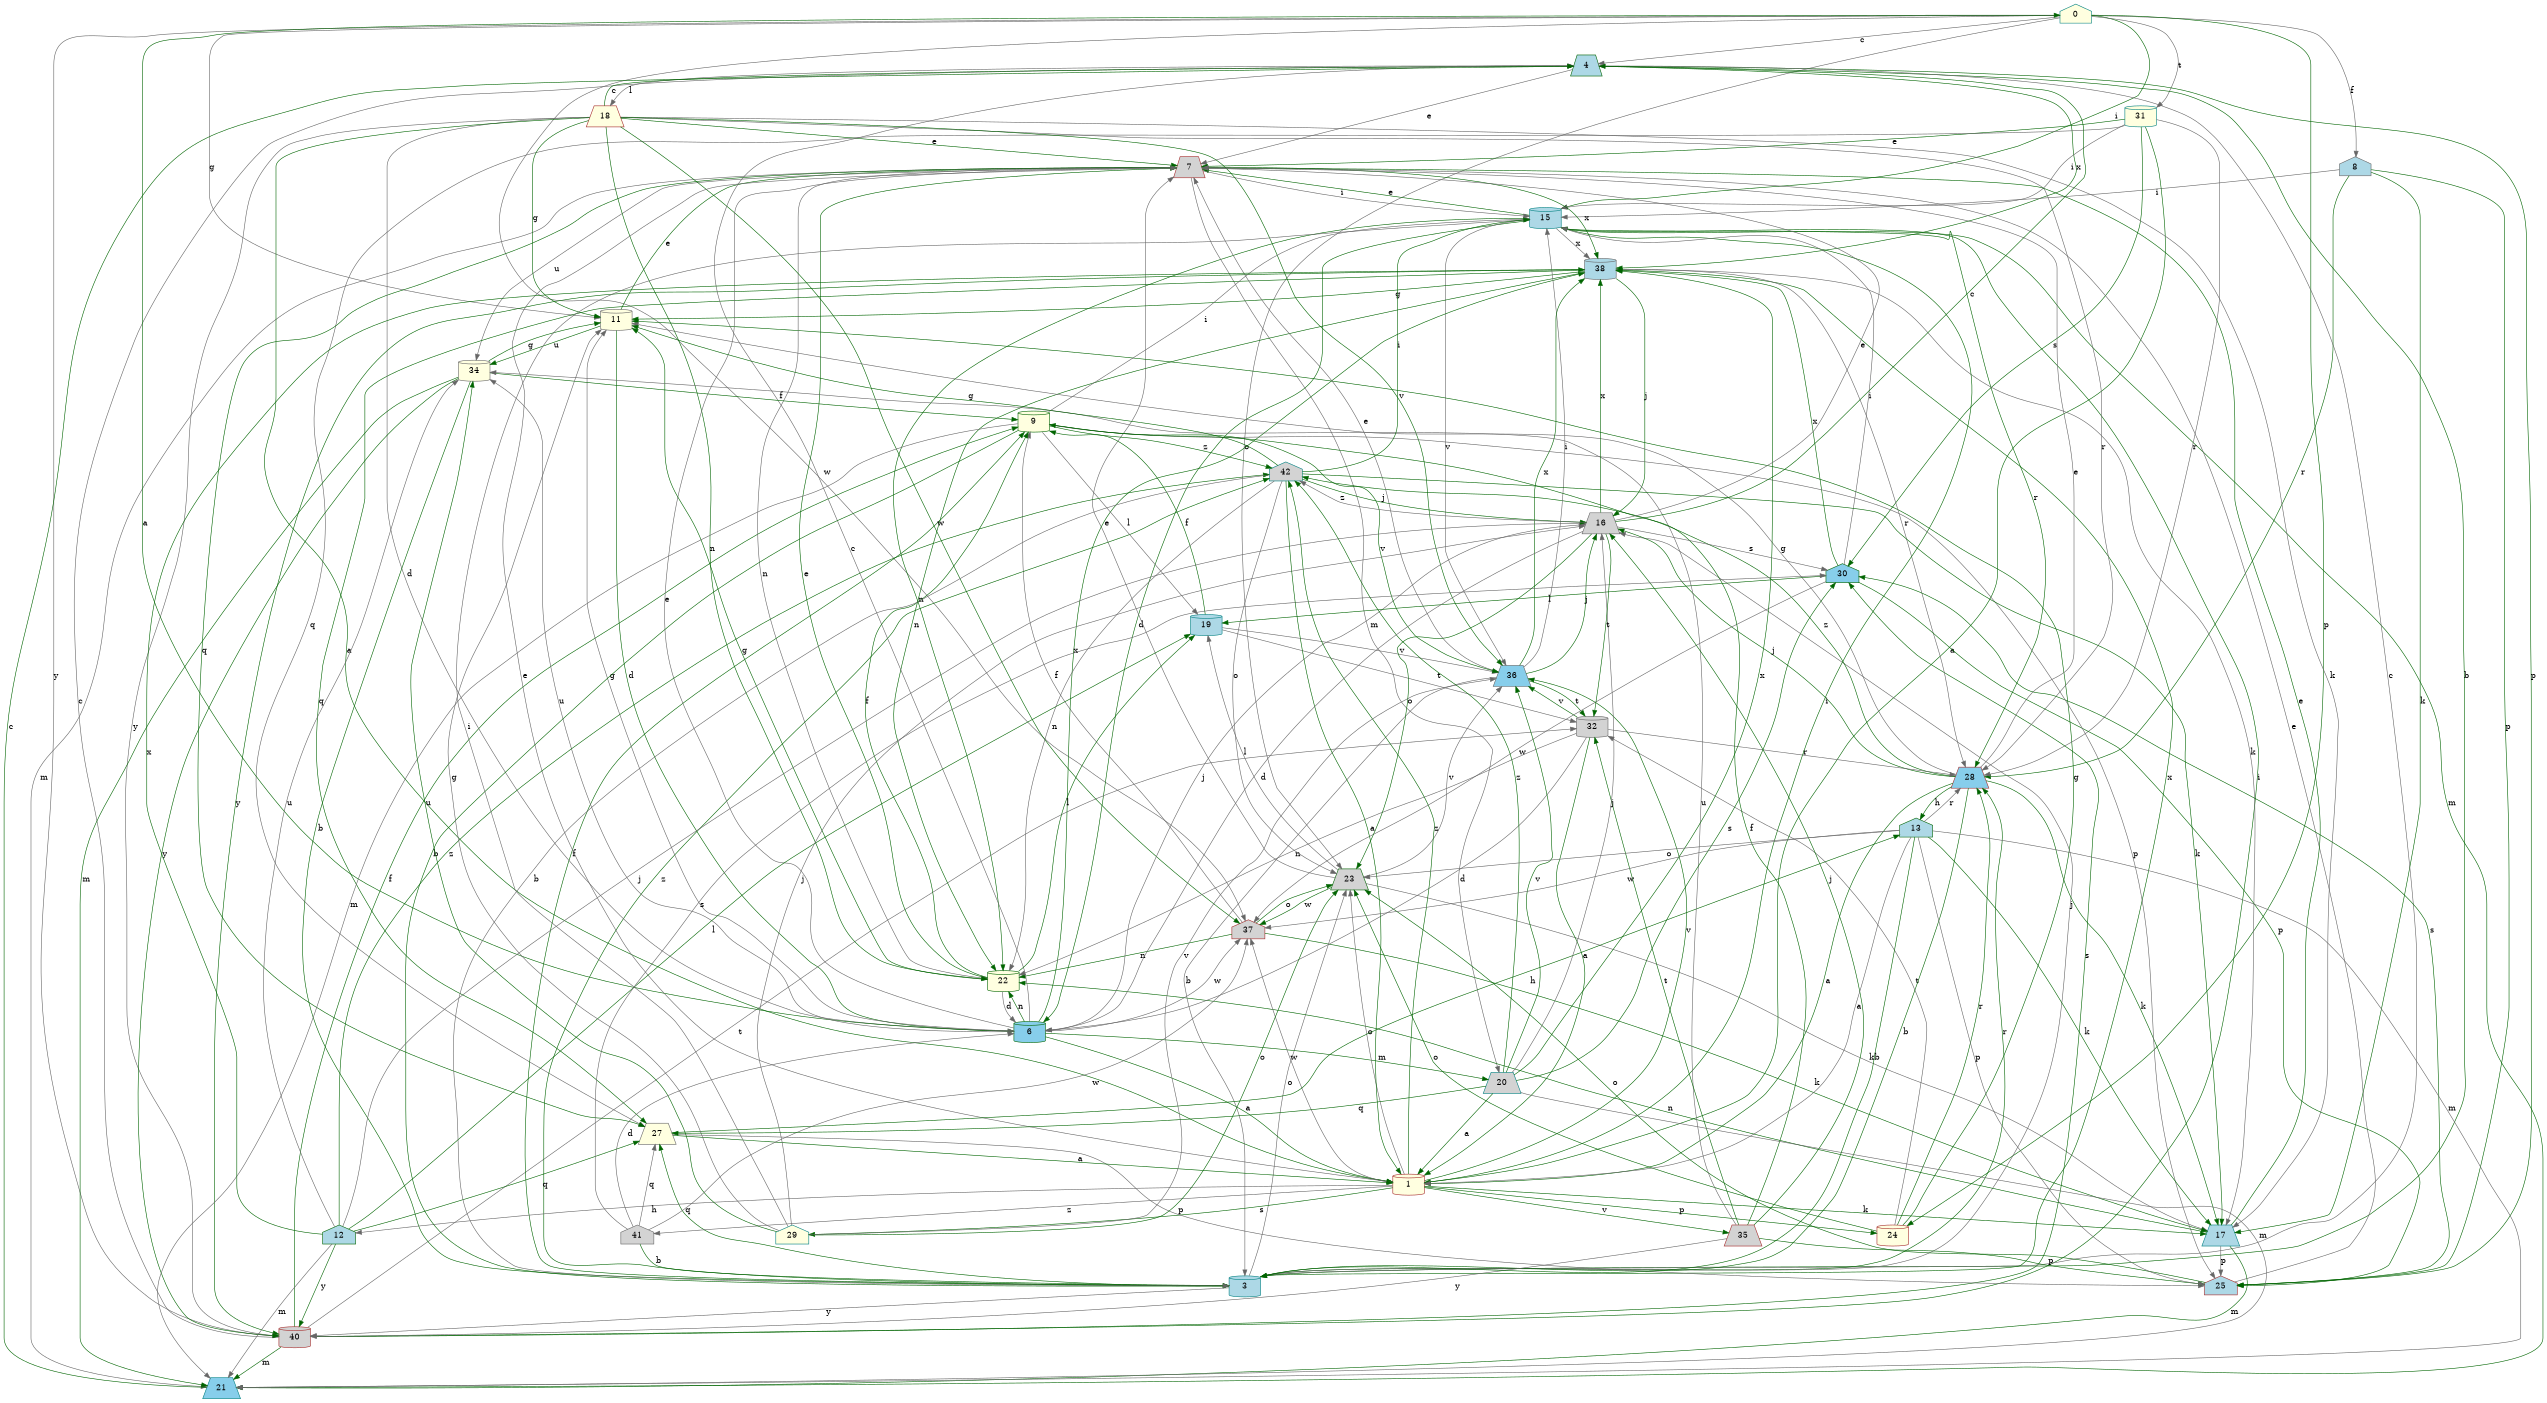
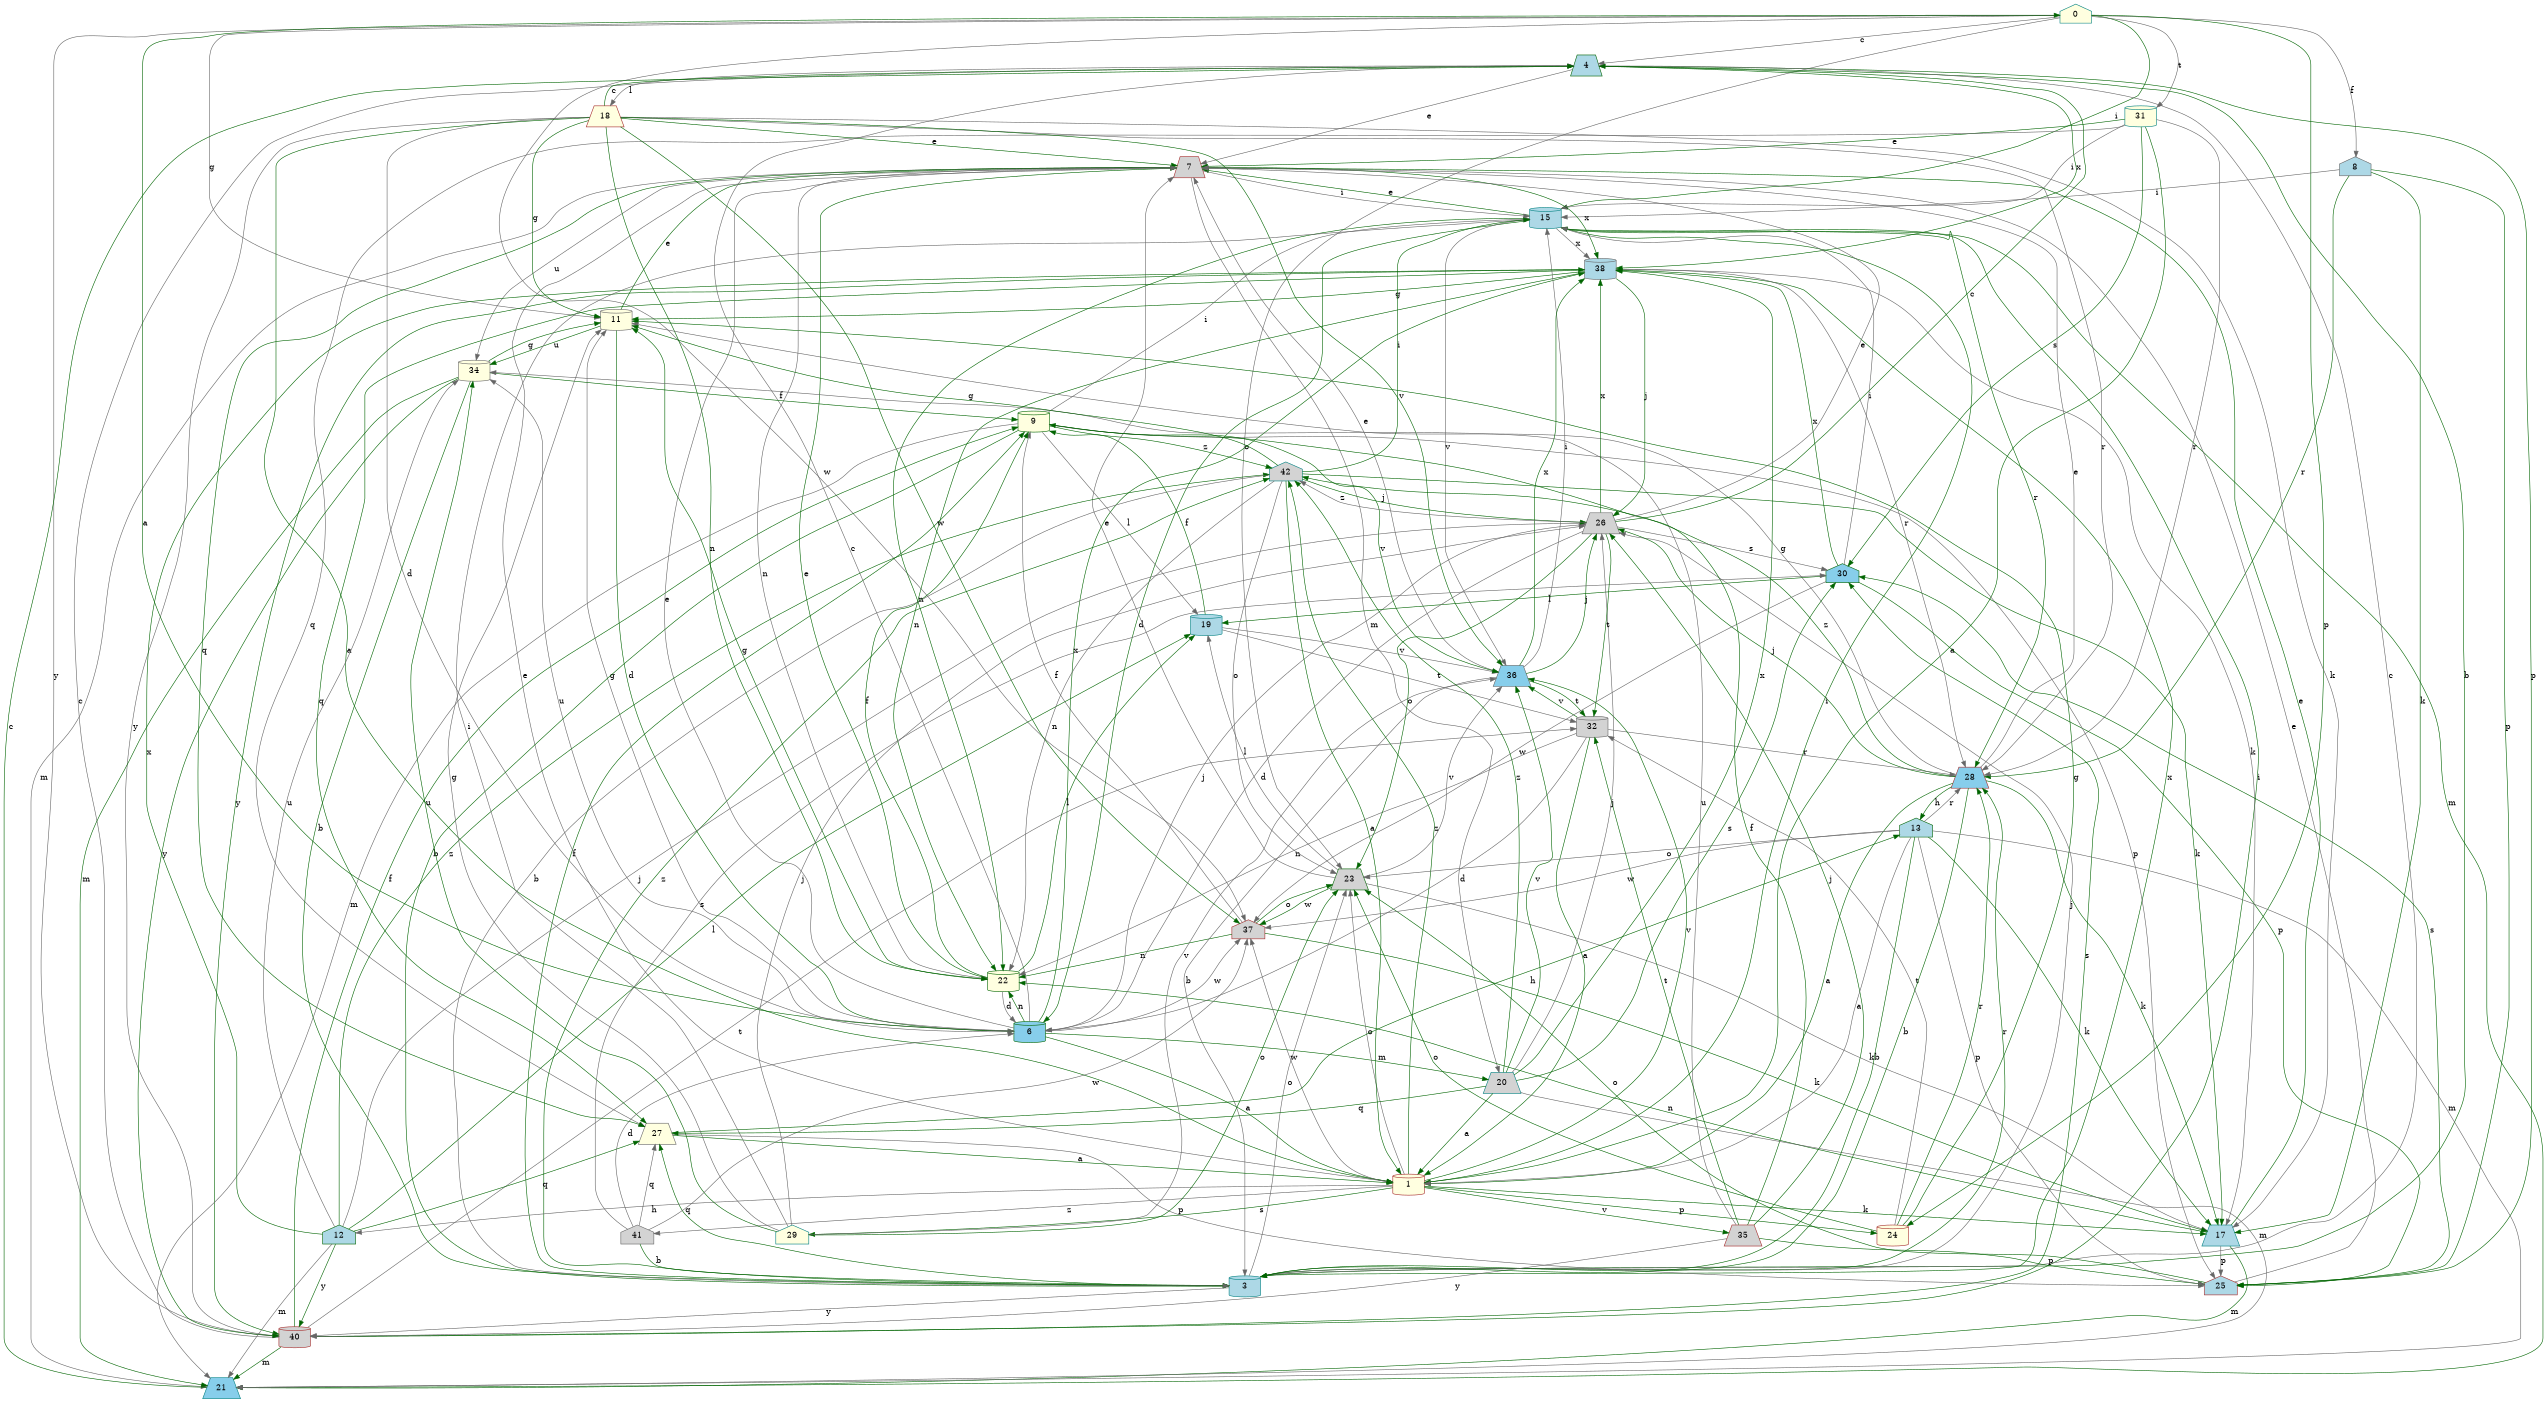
  strict digraph {
    node [color=teal fillcolor=lightyellow shape=cylinder style=filled]
    edge [color=darkgreen]
    0 [shape=house]
    4 [color=darkgreen fillcolor=lightblue shape=trapezium]
    8 [color=gray40 fillcolor=lightblue shape=house]
    11 [color=gray40]
    15 [fillcolor=lightblue]
    23 [color=darkgreen fillcolor=lightgrey shape=trapezium]
    24 [color=brown]
    31
    37 [color=brown fillcolor=lightgrey shape=house]
    40 [color=brown fillcolor=lightgrey]
    7 [color=brown fillcolor=lightgrey shape=trapezium]
    3 [fillcolor=lightblue]
    38 [color=gray40 fillcolor=lightblue]
    18 [color=brown shape=trapezium]
    25 [color=brown fillcolor=lightblue shape=house]
    17 [fillcolor=lightblue shape=trapezium]
    28 [color=brown fillcolor=skyblue shape=trapezium]
    6 [color=darkgreen fillcolor=skyblue]
    34 [color=gray40]
    36 [color=gray40 fillcolor=skyblue shape=trapezium]
    22 [color=darkgreen]
    21 [fillcolor=skyblue shape=trapezium]
    19 [fillcolor=lightblue]
    32 [color=gray40 fillcolor=lightgrey]
    1 [color=brown]
    27 [color=gray40 shape=trapezium]
    30 [color=darkgreen fillcolor=skyblue shape=house]
    9 [color=darkgreen]
    12 [color=darkgreen fillcolor=lightblue shape=house]
    29 [shape=house]
    35 [color=brown fillcolor=lightgrey shape=trapezium]
    41 [color=gray40 fillcolor=lightgrey shape=house]
    42 [fillcolor=lightgrey shape=house]
    20 [fillcolor=lightgrey shape=trapezium]
-   16 [color=gray40 fillcolor=lightgrey shape=trapezium]
+   16 [color=gray40 fillcolor=lightgrey shape=trapezium label=26]
    13 [color=darkgreen fillcolor=lightblue shape=house]
    0 -> 4 [color=gray40 label=c]
    0 -> 8 [color=gray40 label=f]
    0 -> 11 [color=gray40 label=g]
    0 -> 15 [label=i]
    0 -> 23 [color=gray40 label=o]
    0 -> 24 [label=p]
    0 -> 31 [color=gray40 label=t]
    0 -> 37 [color=gray40 label=w]
    0 -> 40 [color=gray40 label=y]
    4 -> 7 [color=gray40 label=e]
    4 -> 3 [label=b]
    4 -> 38 [label=x]
    4 -> 18 [color=gray40 label=l]
    4 -> 25 [label=p]
    8 -> 15 [color=gray40 label=i]
    8 -> 25 [label=p]
    8 -> 17 [label=k]
    8 -> 28 [label=r]
    11 -> 7 [label=e]
    11 -> 6 [label=d]
    11 -> 34 [label=u]
    15 -> 7 [label=e]
    15 -> 38 [color=gray40 label=x]
    15 -> 28 [label=r]
    15 -> 6 [label=d]
    15 -> 36 [color=gray40 label=v]
    15 -> 22 [label=n]
    15 -> 21 [label=m]
    23 -> 37 [label=w]
    23 -> 7 [color=gray40 label=e]
    23 -> 17 [color=gray40 label=k]
    23 -> 36 [color=gray40 label=v]
    23 -> 19 [color=gray40 label=l]
    24 -> 11 [label=g]
    24 -> 23 [label=o]
    24 -> 28 [label=r]
    24 -> 32 [color=gray40 label=t]
    31 -> 15 [color=gray40 label=i]
    31 -> 7 [label=e]
    31 -> 28 [color=gray40 label=r]
    31 -> 1 [label=a]
    31 -> 27 [color=gray40 label=q]
    31 -> 30 [label=s]
    37 -> 23 [label=o]
    37 -> 17 [label=k]
    37 -> 22 [label=n]
    37 -> 9 [color=gray40 label=f]
    40 -> 4 [color=gray40 label=c]
    40 -> 15 [label=i]
    40 -> 21 [label=m]
    40 -> 32 [color=gray40 label=t]
    40 -> 30 [label=s]
    40 -> 9 [label=f]
    7 -> 15 [color=gray40 label=i]
    7 -> 38 [label=x]
    7 -> 34 [color=gray40 label=u]
    7 -> 22 [color=gray40 label=n]
    7 -> 21 [color=gray40 label=m]
    7 -> 27 [label=q]
    7 -> 20 [color=gray40 label=m]
    3 -> 4 [color=gray40 label=c]
    3 -> 23 [color=gray40 label=o]
    3 -> 40 [color=gray40 label=y]
    3 -> 38 [label=x]
    3 -> 28 [label=r]
    3 -> 27 [label=q]
    3 -> 9 [label=f]
    3 -> 42 [label=z]
    3 -> 16 [color=gray40 label=j]
    38 -> 11 [label=g]
    38 -> 40 [label=y]
    38 -> 17 [color=gray40 label=k]
    38 -> 28 [color=gray40 label=r]
    38 -> 22 [label=n]
    38 -> 27 [label=q]
    38 -> 16 [label=j]
    18 -> 4 [label=c]
    18 -> 11 [label=g]
    18 -> 37 [label=w]
    18 -> 40 [color=gray40 label=y]
    18 -> 7 [label=e]
    18 -> 17 [color=gray40 label=k]
    18 -> 28 [color=gray40 label=r]
    18 -> 6 [color=gray40 label=d]
    18 -> 36 [label=v]
    18 -> 22 [label=n]
    18 -> 1 [label=a]
    25 -> 23 [label=o]
    25 -> 7 [color=gray40 label=e]
    25 -> 30 [label=s]
    17 -> 7 [label=e]
    17 -> 25 [color=gray40 label=p]
    17 -> 22 [label=n]
    17 -> 21 [label=m]
    28 -> 11 [color=gray40 label=g]
    28 -> 7 [color=gray40 label=e]
    28 -> 3 [label=b]
    28 -> 17 [label=k]
    28 -> 1 [label=a]
    28 -> 42 [label=z]
    28 -> 16 [label=j]
    28 -> 13 [label=h]
    6 -> 0 [label=a]
    6 -> 4 [color=gray40 label=c]
    6 -> 11 [color=gray40 label=g]
    6 -> 37 [color=gray40 label=w]
    6 -> 7 [color=gray40 label=e]
    6 -> 38 [label=x]
    6 -> 34 [color=gray40 label=u]
    6 -> 22 [label=n]
    6 -> 1 [label=a]
    6 -> 20 [label=m]
    6 -> 16 [color=gray40 label=j]
    34 -> 11 [label=g]
    34 -> 40 [label=y]
    34 -> 3 [label=b]
    34 -> 21 [label=m]
    34 -> 9 [label=f]
    36 -> 15 [color=gray40 label=i]
    36 -> 7 [color=gray40 label=e]
    36 -> 3 [color=gray40 label=b]
    36 -> 38 [label=x]
    36 -> 32 [label=t]
    36 -> 16 [label=j]
    22 -> 11 [label=g]
    22 -> 7 [label=e]
    22 -> 6 [color=gray40 label=d]
    22 -> 19 [label=l]
    22 -> 9 [label=f]
    21 -> 4 [label=c]
    19 -> 36 [color=gray40 label=v]
    19 -> 32 [color=gray40 label=t]
    19 -> 9 [label=f]
    32 -> 28 [color=gray40 label=r]
    32 -> 6 [color=gray40 label=d]
    32 -> 36 [label=v]
    32 -> 22 [color=gray40 label=n]
    32 -> 1 [label=a]
    1 -> 15 [label=i]
    1 -> 23 [color=gray40 label=o]
    1 -> 24 [label=p]
    1 -> 37 [color=gray40 label=w]
    1 -> 7 [color=gray40 label=e]
    1 -> 17 [label=k]
    1 -> 36 [label=v]
    1 -> 12 [color=gray40 label=h]
    1 -> 29 [label=s]
    1 -> 35 [label=v]
    1 -> 41 [color=gray40 label=z]
    1 -> 42 [label=z]
    27 -> 25 [color=gray40 label=p]
    27 -> 1 [label=a]
    27 -> 13 [label=h]
    30 -> 15 [color=gray40 label=i]
    30 -> 37 [color=gray40 label=w]
    30 -> 38 [label=x]
    30 -> 25 [label=p]
    30 -> 19 [label=l]
    9 -> 15 [color=gray40 label=i]
    9 -> 3 [label=b]
    9 -> 25 [color=gray40 label=p]
    9 -> 36 [label=v]
    9 -> 21 [color=gray40 label=m]
    9 -> 19 [color=gray40 label=l]
    9 -> 42 [label=z]
    12 -> 40 [label=y]
    12 -> 38 [label=x]
    12 -> 34 [color=gray40 label=u]
    12 -> 21 [color=gray40 label=m]
    12 -> 19 [label=l]
    12 -> 27 [label=q]
    12 -> 42 [label=z]
    12 -> 16 [color=gray40 label=j]
    29 -> 11 [color=gray40 label=g]
    29 -> 15 [color=gray40 label=i]
    29 -> 23 [label=o]
    29 -> 34 [label=u]
    29 -> 36 [color=gray40 label=v]
    29 -> 16 [color=gray40 label=j]
    35 -> 40 [color=gray40 label=y]
    35 -> 25 [label=p]
    35 -> 34 [color=gray40 label=u]
    35 -> 32 [label=t]
    35 -> 9 [label=f]
    35 -> 16 [label=j]
    41 -> 37 [color=gray40 label=w]
    41 -> 3 [label=b]
    41 -> 6 [color=gray40 label=d]
    41 -> 27 [color=gray40 label=q]
    41 -> 30 [color=gray40 label=s]
    42 -> 11 [label=g]
    42 -> 15 [label=i]
    42 -> 23 [color=gray40 label=o]
    42 -> 3 [color=gray40 label=b]
    42 -> 17 [label=k]
    42 -> 22 [color=gray40 label=n]
    42 -> 1 [label=a]
    42 -> 16 [label=j]
    20 -> 38 [label=x]
    20 -> 36 [label=v]
    20 -> 21 [color=gray40 label=m]
    20 -> 1 [label=a]
    20 -> 27 [label=q]
    20 -> 30 [label=s]
    20 -> 42 [label=z]
    20 -> 16 [color=gray40 label=j]
    16 -> 4 [label=c]
    16 -> 23 [label=o]
    16 -> 7 [color=gray40 label=e]
    16 -> 38 [label=x]
    16 -> 6 [color=gray40 label=d]
    16 -> 32 [label=t]
    16 -> 30 [color=gray40 label=s]
    16 -> 42 [color=gray40 label=z]
    13 -> 23 [color=gray40 label=o]
    13 -> 37 [color=gray40 label=w]
    13 -> 3 [label=b]
    13 -> 25 [color=gray40 label=p]
    13 -> 17 [label=k]
    13 -> 28 [color=gray40 label=r]
    13 -> 21 [color=gray40 label=m]
    13 -> 1 [color=gray40 label=a]
  }
